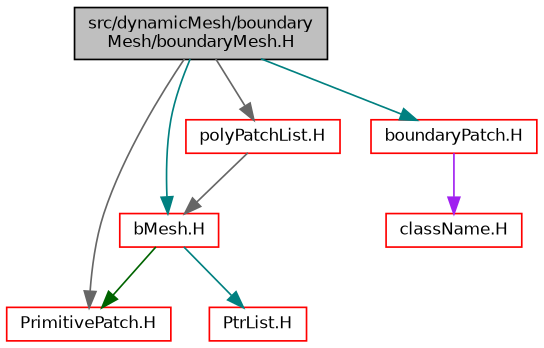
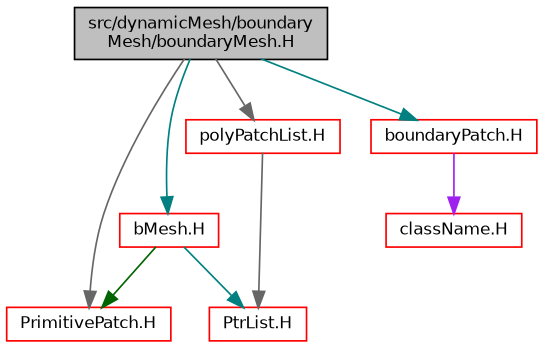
  digraph {
    node [color=red fontname=Helvetica fontsize=10 shape=record]
    edge [color=teal fontname=Helvetica fontsize=10 labelfontname=Helvetica labelfontsize=10 style=solid]
    n1 [color=black fillcolor=grey75 fontcolor=black height=0.2 label="src/dynamicMesh/boundary\lMesh/boundaryMesh.H" style=filled width=0.4]
    n2 [height=0.2 label="bMesh.H" width=0.4]
    n3 [height=0.2 label="PrimitivePatch.H" width=0.4]
    n4 [height=0.2 label="boundaryPatch.H" width=0.4]
    n5 [height=0.2 label="polyPatchList.H" width=0.4]
    n6 [height=0.2 label="PtrList.H" width=0.4]
    n7 [height=0.2 label="className.H" width=0.4]
    n1 -> n2
    n1 -> n3 [color=gray40]
    n1 -> n4
    n1 -> n5 [color=gray40]
    n2 -> n3 [color=darkgreen]
    n2 -> n6
    n4 -> n7 [color=purple]
-   n5 -> n2 [color=gray40]
+   n5 -> n6 [color=gray40]
  }
